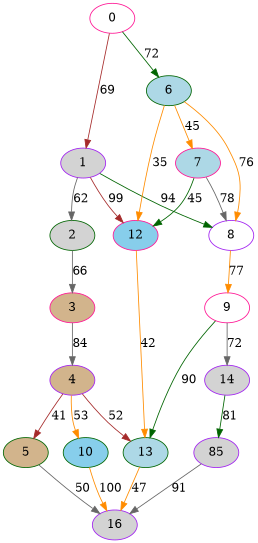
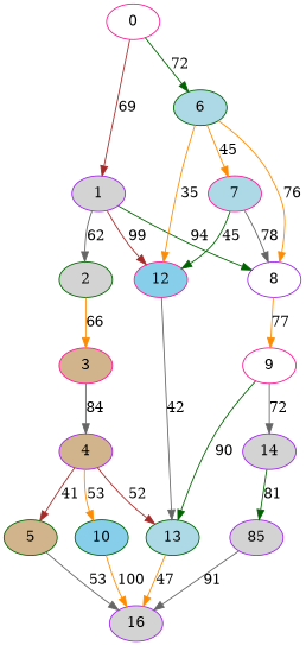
  digraph {
    node [color=purple fillcolor=lightgrey style=filled]
    edge [color=gray40]
    0 [color=deeppink fillcolor=white]
    1
    6 [color=darkgreen fillcolor=lightblue]
    2 [color=darkgreen]
    8 [fillcolor=white]
    12 [color=deeppink fillcolor=skyblue]
    7 [color=deeppink fillcolor=lightblue]
    3 [color=deeppink fillcolor=tan]
    9 [color=deeppink fillcolor=white]
    13 [color=darkgreen fillcolor=lightblue]
    n11 [label=85]
    16
    4 [fillcolor=tan]
    14
    5 [color=darkgreen fillcolor=tan]
    10 [color=darkgreen fillcolor=skyblue]
    0 -> 1 [color=brown label=69]
    0 -> 6 [color=darkgreen label=72]
    1 -> 2 [label=62]
    1 -> 8 [color=darkgreen label=94]
    1 -> 12 [color=brown label=99]
    6 -> 8 [color=darkorange label=76]
    6 -> 12 [color=darkorange label=35]
    6 -> 7 [color=darkorange label=45]
-   2 -> 3 [label=66]
+   2 -> 3 [color=darkorange label=66]
    8 -> 9 [color=darkorange label=77]
-   12 -> 13 [color=darkorange label=42]
+   12 -> 13 [label=42]
    7 -> 8 [label=78]
    7 -> 12 [color=darkgreen label=45]
    3 -> 4 [label=84]
    9 -> 13 [color=darkgreen label=90]
    9 -> 14 [label=72]
    13 -> 16 [color=darkorange label=47]
    n11 -> 16 [label=91]
    4 -> 13 [color=brown label=52]
    4 -> 5 [color=brown label=41]
    4 -> 10 [color=darkorange label=53]
    14 -> n11 [color=darkgreen label=81]
-   5 -> 16 [label=50]
+   5 -> 16 [label=53]
    10 -> 16 [color=darkorange label=100]
  }
